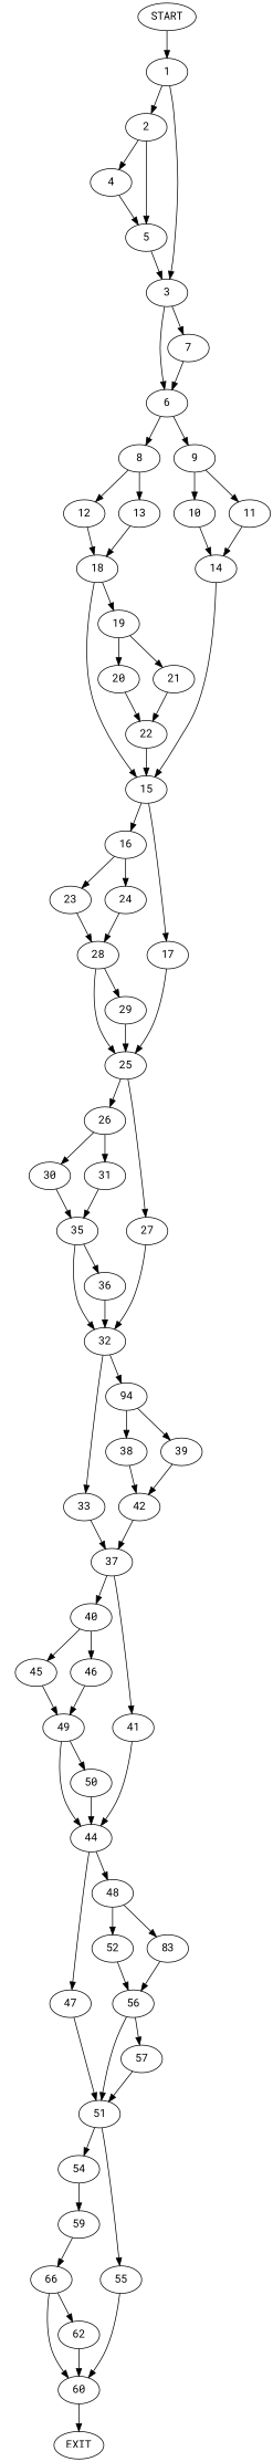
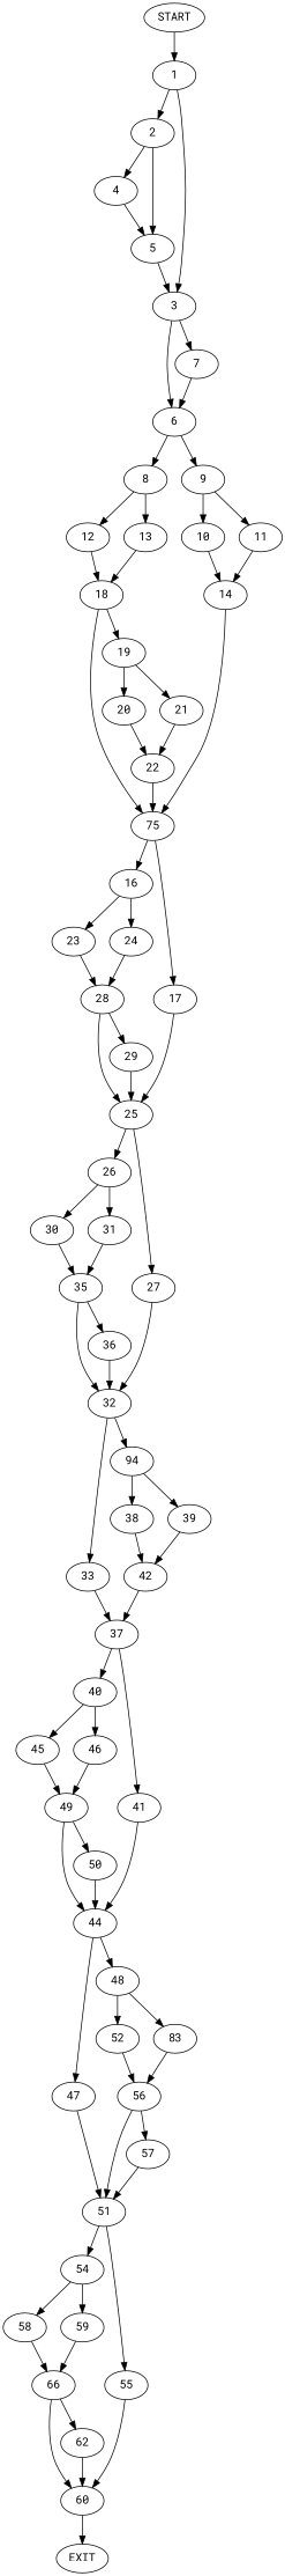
  digraph {
    fontname="Roboto Mono"
    node [fontname="Roboto Mono"]
    edge [fontname="Roboto Mono"]
    n1 [label=START]
    1
    2
    3
    n5 [label=EXIT]
    4
    5
    6
    7
    8
    9
    12
    13
    10
    11
    18
    14
-   15
+   15 [label=75]
    19
    16
    17
    23
    24
    25
    28
    26
    27
    20
    21
    22
    29
    30
    31
    32
    35
    33
    n37 [label=94]
    36
    37
    38
    39
    40
    41
    42
    45
    46
    44
    49
    47
    48
    51
    52
    n53 [label=83]
    50
    54
    55
    56
+   58
    59
    60
    57
    n62 [label=66]
    62
    n1 -> 1
    1 -> 2
    1 -> 3
    2 -> 4
    2 -> 5
    3 -> 6
    3 -> 7
    4 -> 5
    5 -> 3
    6 -> 8
    6 -> 9
    7 -> 6
    8 -> 12
    8 -> 13
    9 -> 10
    9 -> 11
    12 -> 18
    13 -> 18
    10 -> 14
    11 -> 14
    18 -> 15
    18 -> 19
    14 -> 15
    15 -> 16
    15 -> 17
    19 -> 20
    19 -> 21
    16 -> 23
    16 -> 24
    17 -> 25
    23 -> 28
    24 -> 28
    25 -> 26
    25 -> 27
    28 -> 25
    28 -> 29
    26 -> 30
    26 -> 31
    27 -> 32
    20 -> 22
    21 -> 22
    22 -> 15
    29 -> 25
    30 -> 35
    31 -> 35
    32 -> 33
    32 -> n37
    35 -> 32
    35 -> 36
    33 -> 37
    n37 -> 38
    n37 -> 39
    36 -> 32
    37 -> 40
    37 -> 41
    38 -> 42
    39 -> 42
    40 -> 45
    40 -> 46
    41 -> 44
    42 -> 37
    45 -> 49
    46 -> 49
    44 -> 47
    44 -> 48
    49 -> 44
    49 -> 50
    47 -> 51
    48 -> 52
    48 -> n53
    51 -> 54
    51 -> 55
    52 -> 56
    n53 -> 56
    50 -> 44
+   54 -> 58
    54 -> 59
    55 -> 60
    56 -> 51
    56 -> 57
+   58 -> n62
    59 -> n62
    60 -> n5
    57 -> 51
    n62 -> 60
    n62 -> 62
    62 -> 60
  }
